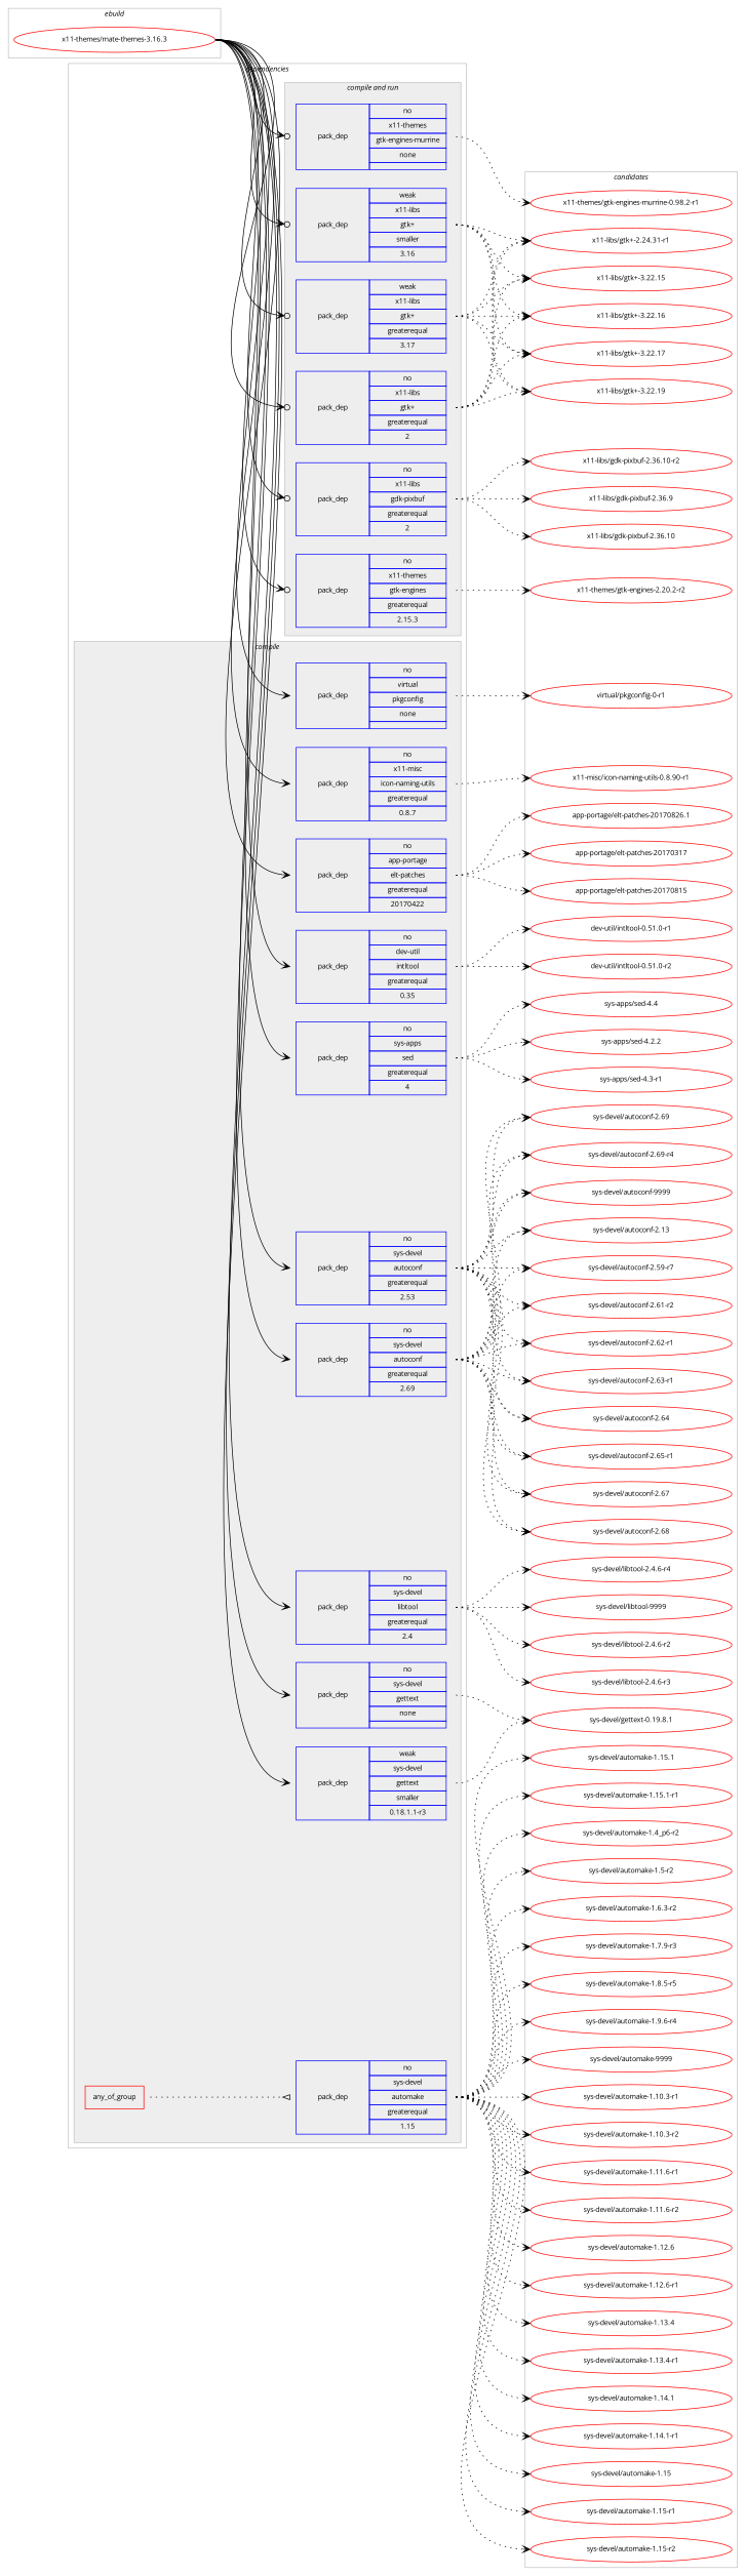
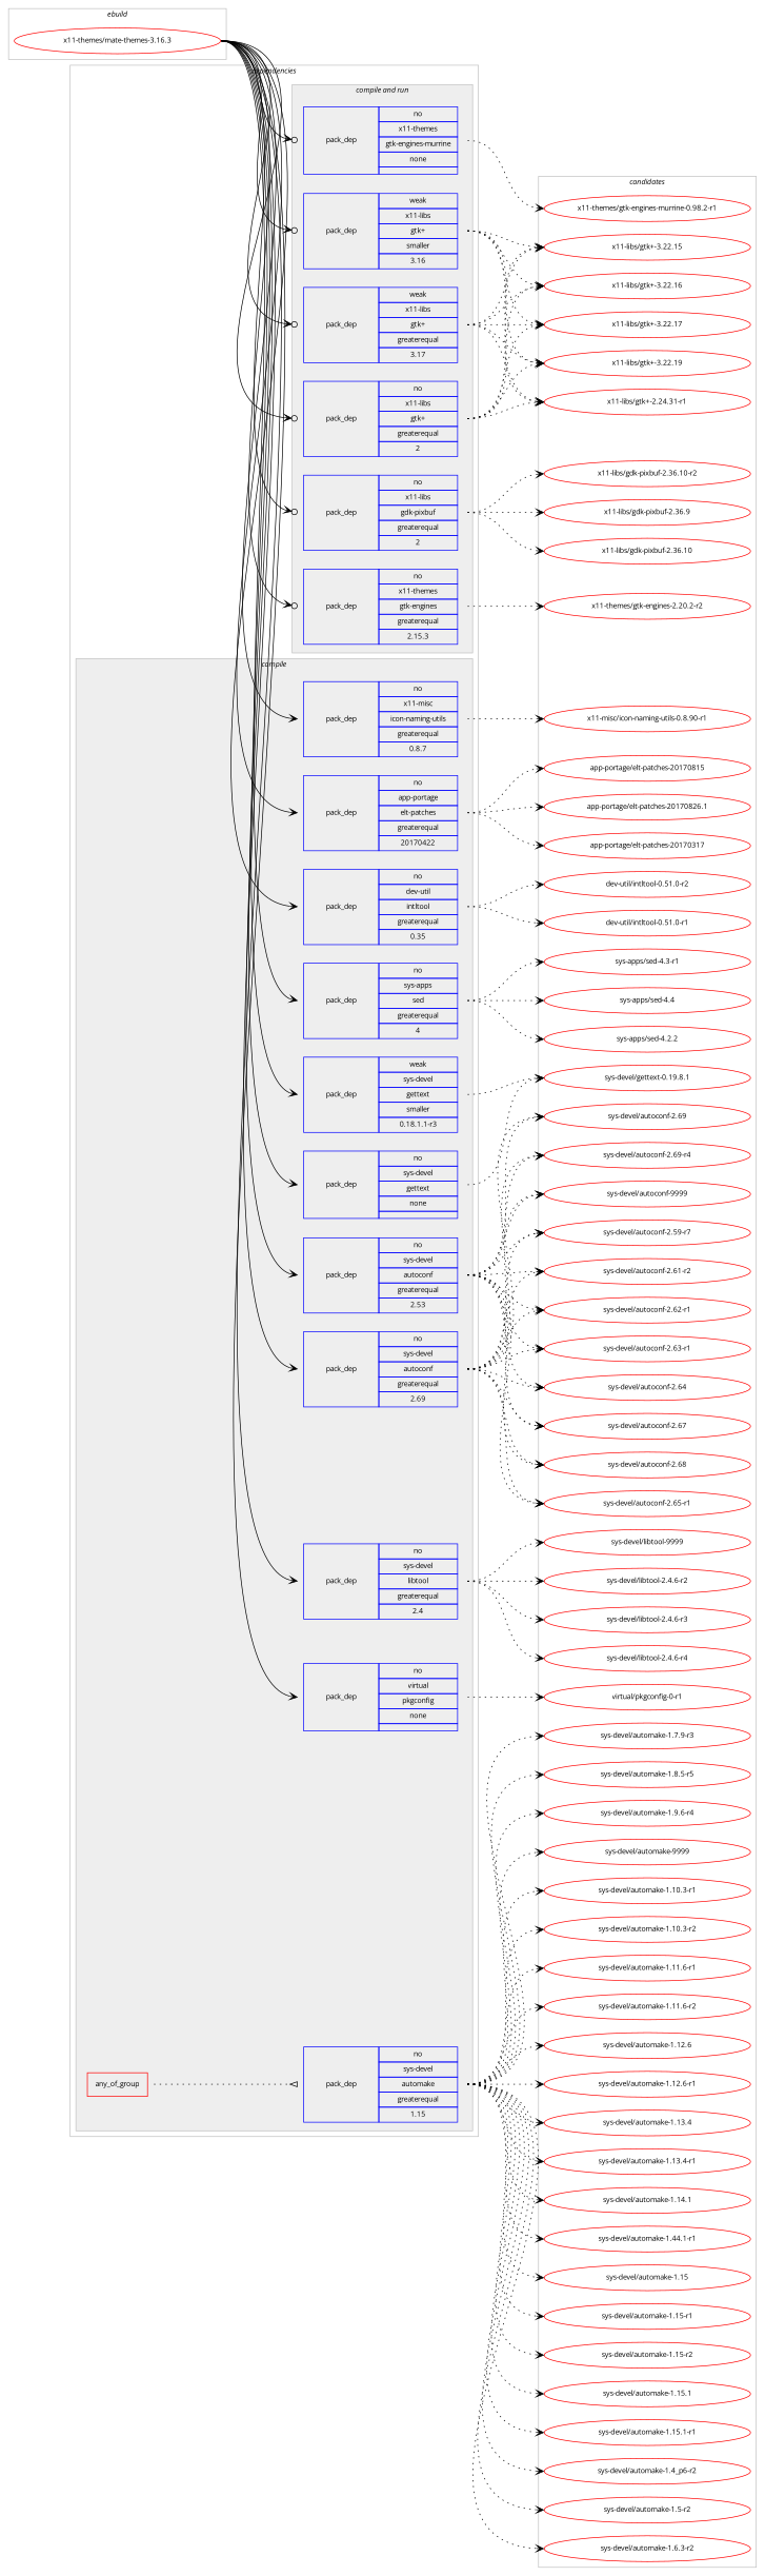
  digraph {
    compound=true
    concentrate=true
    fontname="Open Sans"
    fontsize=10
    newrank=true
    rankdir=LR
    ranksep=1.5
    node [color=red fontname="Open Sans" fontsize=10]
    edge [arrowhead=vee fontname="Open Sans" headport=w style=dotted tailport=e weight=100]
    n1 [label="x11-themes/mate-themes-3.16.3" width=4]
    n2 [color=blue label=<<TABLE BORDER="0" CELLBORDER="1" CELLSPACING="0" CELLPADDING="4" WIDTH="220"><TR><TD ROWSPAN="6" CELLPADDING="30">pack_dep</TD></TR><TR><TD WIDTH="110">no</TD></TR><TR><TD>sys-devel</TD></TR><TR><TD>automake</TD></TR><TR><TD>greaterequal</TD></TR><TR><TD>1.15</TD></TR></TABLE>> shape=none]
    n3 [label=<<TABLE BORDER="0" CELLBORDER="1" CELLSPACING="0" CELLPADDING="4"><TR><TD CELLPADDING="10">any_of_group</TD></TR></TABLE>> shape=none]
    n4 [color=blue label=<<TABLE BORDER="0" CELLBORDER="1" CELLSPACING="0" CELLPADDING="4" WIDTH="220"><TR><TD ROWSPAN="6" CELLPADDING="30">pack_dep</TD></TR><TR><TD WIDTH="110">no</TD></TR><TR><TD>app-portage</TD></TR><TR><TD>elt-patches</TD></TR><TR><TD>greaterequal</TD></TR><TR><TD>20170422</TD></TR></TABLE>> shape=none]
    n5 [color=blue label=<<TABLE BORDER="0" CELLBORDER="1" CELLSPACING="0" CELLPADDING="4" WIDTH="220"><TR><TD ROWSPAN="6" CELLPADDING="30">pack_dep</TD></TR><TR><TD WIDTH="110">no</TD></TR><TR><TD>dev-util</TD></TR><TR><TD>intltool</TD></TR><TR><TD>greaterequal</TD></TR><TR><TD>0.35</TD></TR></TABLE>> shape=none]
    n6 [color=blue label=<<TABLE BORDER="0" CELLBORDER="1" CELLSPACING="0" CELLPADDING="4" WIDTH="220"><TR><TD ROWSPAN="6" CELLPADDING="30">pack_dep</TD></TR><TR><TD WIDTH="110">no</TD></TR><TR><TD>sys-apps</TD></TR><TR><TD>sed</TD></TR><TR><TD>greaterequal</TD></TR><TR><TD>4</TD></TR></TABLE>> shape=none]
    n7 [color=blue label=<<TABLE BORDER="0" CELLBORDER="1" CELLSPACING="0" CELLPADDING="4" WIDTH="220"><TR><TD ROWSPAN="6" CELLPADDING="30">pack_dep</TD></TR><TR><TD WIDTH="110">no</TD></TR><TR><TD>sys-devel</TD></TR><TR><TD>autoconf</TD></TR><TR><TD>greaterequal</TD></TR><TR><TD>2.53</TD></TR></TABLE>> shape=none]
    n8 [color=blue label=<<TABLE BORDER="0" CELLBORDER="1" CELLSPACING="0" CELLPADDING="4" WIDTH="220"><TR><TD ROWSPAN="6" CELLPADDING="30">pack_dep</TD></TR><TR><TD WIDTH="110">no</TD></TR><TR><TD>sys-devel</TD></TR><TR><TD>autoconf</TD></TR><TR><TD>greaterequal</TD></TR><TR><TD>2.69</TD></TR></TABLE>> shape=none]
    n9 [color=blue label=<<TABLE BORDER="0" CELLBORDER="1" CELLSPACING="0" CELLPADDING="4" WIDTH="220"><TR><TD ROWSPAN="6" CELLPADDING="30">pack_dep</TD></TR><TR><TD WIDTH="110">no</TD></TR><TR><TD>sys-devel</TD></TR><TR><TD>gettext</TD></TR><TR><TD>none</TD></TR><TR><TD></TD></TR></TABLE>> shape=none]
    n10 [color=blue label=<<TABLE BORDER="0" CELLBORDER="1" CELLSPACING="0" CELLPADDING="4" WIDTH="220"><TR><TD ROWSPAN="6" CELLPADDING="30">pack_dep</TD></TR><TR><TD WIDTH="110">no</TD></TR><TR><TD>sys-devel</TD></TR><TR><TD>libtool</TD></TR><TR><TD>greaterequal</TD></TR><TR><TD>2.4</TD></TR></TABLE>> shape=none]
    n11 [color=blue label=<<TABLE BORDER="0" CELLBORDER="1" CELLSPACING="0" CELLPADDING="4" WIDTH="220"><TR><TD ROWSPAN="6" CELLPADDING="30">pack_dep</TD></TR><TR><TD WIDTH="110">no</TD></TR><TR><TD>virtual</TD></TR><TR><TD>pkgconfig</TD></TR><TR><TD>none</TD></TR><TR><TD></TD></TR></TABLE>> shape=none]
    n12 [color=blue label=<<TABLE BORDER="0" CELLBORDER="1" CELLSPACING="0" CELLPADDING="4" WIDTH="220"><TR><TD ROWSPAN="6" CELLPADDING="30">pack_dep</TD></TR><TR><TD WIDTH="110">no</TD></TR><TR><TD>x11-misc</TD></TR><TR><TD>icon-naming-utils</TD></TR><TR><TD>greaterequal</TD></TR><TR><TD>0.8.7</TD></TR></TABLE>> shape=none]
    n13 [color=blue label=<<TABLE BORDER="0" CELLBORDER="1" CELLSPACING="0" CELLPADDING="4" WIDTH="220"><TR><TD ROWSPAN="6" CELLPADDING="30">pack_dep</TD></TR><TR><TD WIDTH="110">weak</TD></TR><TR><TD>sys-devel</TD></TR><TR><TD>gettext</TD></TR><TR><TD>smaller</TD></TR><TR><TD>0.18.1.1-r3</TD></TR></TABLE>> shape=none]
    n14 [color=blue label=<<TABLE BORDER="0" CELLBORDER="1" CELLSPACING="0" CELLPADDING="4" WIDTH="220"><TR><TD ROWSPAN="6" CELLPADDING="30">pack_dep</TD></TR><TR><TD WIDTH="110">weak</TD></TR><TR><TD>x11-libs</TD></TR><TR><TD>gtk+</TD></TR><TR><TD>greaterequal</TD></TR><TR><TD>3.17</TD></TR></TABLE>> shape=none]
    n15 [color=blue label=<<TABLE BORDER="0" CELLBORDER="1" CELLSPACING="0" CELLPADDING="4" WIDTH="220"><TR><TD ROWSPAN="6" CELLPADDING="30">pack_dep</TD></TR><TR><TD WIDTH="110">no</TD></TR><TR><TD>x11-libs</TD></TR><TR><TD>gdk-pixbuf</TD></TR><TR><TD>greaterequal</TD></TR><TR><TD>2</TD></TR></TABLE>> shape=none]
    n16 [color=blue label=<<TABLE BORDER="0" CELLBORDER="1" CELLSPACING="0" CELLPADDING="4" WIDTH="220"><TR><TD ROWSPAN="6" CELLPADDING="30">pack_dep</TD></TR><TR><TD WIDTH="110">no</TD></TR><TR><TD>x11-libs</TD></TR><TR><TD>gtk+</TD></TR><TR><TD>greaterequal</TD></TR><TR><TD>2</TD></TR></TABLE>> shape=none]
    n17 [color=blue label=<<TABLE BORDER="0" CELLBORDER="1" CELLSPACING="0" CELLPADDING="4" WIDTH="220"><TR><TD ROWSPAN="6" CELLPADDING="30">pack_dep</TD></TR><TR><TD WIDTH="110">no</TD></TR><TR><TD>x11-themes</TD></TR><TR><TD>gtk-engines</TD></TR><TR><TD>greaterequal</TD></TR><TR><TD>2.15.3</TD></TR></TABLE>> shape=none]
    n18 [color=blue label=<<TABLE BORDER="0" CELLBORDER="1" CELLSPACING="0" CELLPADDING="4" WIDTH="220"><TR><TD ROWSPAN="6" CELLPADDING="30">pack_dep</TD></TR><TR><TD WIDTH="110">no</TD></TR><TR><TD>x11-themes</TD></TR><TR><TD>gtk-engines-murrine</TD></TR><TR><TD>none</TD></TR><TR><TD></TD></TR></TABLE>> shape=none]
    n19 [color=blue label=<<TABLE BORDER="0" CELLBORDER="1" CELLSPACING="0" CELLPADDING="4" WIDTH="220"><TR><TD ROWSPAN="6" CELLPADDING="30">pack_dep</TD></TR><TR><TD WIDTH="110">weak</TD></TR><TR><TD>x11-libs</TD></TR><TR><TD>gtk+</TD></TR><TR><TD>smaller</TD></TR><TR><TD>3.16</TD></TR></TABLE>> shape=none]
    n20 [label="sys-devel/automake-1.10.3-r1" width=4]
    n21 [label="sys-devel/automake-1.10.3-r2" width=4]
    n22 [label="sys-devel/automake-1.11.6-r1" width=4]
    n23 [label="sys-devel/automake-1.11.6-r2" width=4]
    n24 [label="sys-devel/automake-1.12.6" width=4]
    n25 [label="sys-devel/automake-1.12.6-r1" width=4]
    n26 [label="sys-devel/automake-1.13.4" width=4]
    n27 [label="sys-devel/automake-1.13.4-r1" width=4]
    n28 [label="sys-devel/automake-1.14.1" width=4]
-   n29 [label="sys-devel/automake-1.14.1-r1" width=4]
+   n29 [label="sys-devel/automake-1.44.1-r1" width=4]
    n30 [label="sys-devel/automake-1.15" width=4]
    n31 [label="sys-devel/automake-1.15-r1" width=4]
    n32 [label="sys-devel/automake-1.15-r2" width=4]
    n33 [label="sys-devel/automake-1.15.1" width=4]
    n34 [label="sys-devel/automake-1.15.1-r1" width=4]
    n35 [label="sys-devel/automake-1.4_p6-r2" width=4]
    n36 [label="sys-devel/automake-1.5-r2" width=4]
    n37 [label="sys-devel/automake-1.6.3-r2" width=4]
    n38 [label="sys-devel/automake-1.7.9-r3" width=4]
    n39 [label="sys-devel/automake-1.8.5-r5" width=4]
    n40 [label="sys-devel/automake-1.9.6-r4" width=4]
    n41 [label="sys-devel/automake-9999" width=4]
    n42 [label="app-portage/elt-patches-20170317" width=4]
    n43 [label="app-portage/elt-patches-20170815" width=4]
    n44 [label="app-portage/elt-patches-20170826.1" width=4]
    n45 [label="dev-util/intltool-0.51.0-r1" width=4]
    n46 [label="dev-util/intltool-0.51.0-r2" width=4]
    n47 [label="sys-apps/sed-4.2.2" width=4]
    n48 [label="sys-apps/sed-4.3-r1" width=4]
    n49 [label="sys-apps/sed-4.4" width=4]
-   n50 [label="sys-devel/autoconf-2.13" width=4]
    n51 [label="sys-devel/autoconf-2.59-r7" width=4]
    n52 [label="sys-devel/autoconf-2.61-r2" width=4]
    n53 [label="sys-devel/autoconf-2.62-r1" width=4]
    n54 [label="sys-devel/autoconf-2.63-r1" width=4]
    n55 [label="sys-devel/autoconf-2.64" width=4]
    n56 [label="sys-devel/autoconf-2.65-r1" width=4]
    n57 [label="sys-devel/autoconf-2.67" width=4]
    n58 [label="sys-devel/autoconf-2.68" width=4]
    n59 [label="sys-devel/autoconf-2.69" width=4]
    n60 [label="sys-devel/autoconf-2.69-r4" width=4]
    n61 [label="sys-devel/autoconf-9999" width=4]
    n62 [label="sys-devel/gettext-0.19.8.1" width=4]
    n63 [label="sys-devel/libtool-2.4.6-r2" width=4]
    n64 [label="sys-devel/libtool-2.4.6-r3" width=4]
    n65 [label="sys-devel/libtool-2.4.6-r4" width=4]
    n66 [label="sys-devel/libtool-9999" width=4]
    n67 [label="virtual/pkgconfig-0-r1" width=4]
    n68 [label="x11-misc/icon-naming-utils-0.8.90-r1" width=4]
    n69 [label="x11-libs/gdk-pixbuf-2.36.10" width=4]
    n70 [label="x11-libs/gdk-pixbuf-2.36.10-r2" width=4]
    n71 [label="x11-libs/gdk-pixbuf-2.36.9" width=4]
    n72 [label="x11-libs/gtk+-2.24.31-r1" width=4]
    n73 [label="x11-libs/gtk+-3.22.15" width=4]
    n74 [label="x11-libs/gtk+-3.22.16" width=4]
    n75 [label="x11-libs/gtk+-3.22.17" width=4]
    n76 [label="x11-libs/gtk+-3.22.19" width=4]
    n77 [label="x11-themes/gtk-engines-2.20.2-r2" width=4]
    n78 [label="x11-themes/gtk-engines-murrine-0.98.2-r1" width=4]
    subgraph cluster_1 {
      color=gray
      label=<<i>ebuild</i>>
      rank=same
      n1
    }
    subgraph cluster_2 {
      color=gray
      label=<<i>dependencies</i>>
      subgraph cluster_3 {
        color=gray
        fillcolor="#eeeeee"
        label=<<i>compile</i>>
        style=filled
        subgraph sub_4 {
          color=gray
          fillcolor="#eeeeee"
          label=<<i>compile</i>>
          style=filled
          n3
          subgraph sub_5 {
            color=gray
            fillcolor="#eeeeee"
            label=<<i>compile</i>>
            style=filled
            n2
          }
        }
        subgraph sub_6 {
          color=gray
          fillcolor="#eeeeee"
          label=<<i>compile</i>>
          style=filled
          n4
        }
        subgraph sub_7 {
          color=gray
          fillcolor="#eeeeee"
          label=<<i>compile</i>>
          style=filled
          n5
        }
        subgraph sub_8 {
          color=gray
          fillcolor="#eeeeee"
          label=<<i>compile</i>>
          style=filled
          n6
        }
        subgraph sub_9 {
          color=gray
          fillcolor="#eeeeee"
          label=<<i>compile</i>>
          style=filled
          n7
        }
        subgraph sub_10 {
          color=gray
          fillcolor="#eeeeee"
          label=<<i>compile</i>>
          style=filled
          n8
        }
        subgraph sub_11 {
          color=gray
          fillcolor="#eeeeee"
          label=<<i>compile</i>>
          style=filled
          n9
        }
        subgraph sub_12 {
          color=gray
          fillcolor="#eeeeee"
          label=<<i>compile</i>>
          style=filled
          n10
        }
        subgraph sub_13 {
          color=gray
          fillcolor="#eeeeee"
          label=<<i>compile</i>>
          style=filled
          n11
        }
        subgraph sub_14 {
          color=gray
          fillcolor="#eeeeee"
          label=<<i>compile</i>>
          style=filled
          n12
        }
        subgraph sub_15 {
          color=gray
          fillcolor="#eeeeee"
          label=<<i>compile</i>>
          style=filled
          n13
        }
      }
      subgraph cluster_16 {
        color=gray
        fillcolor="#eeeeee"
        label=<<i>compile and run</i>>
        style=filled
        subgraph sub_17 {
          color=gray
          fillcolor="#eeeeee"
          label=<<i>compile and run</i>>
          style=filled
          n14
        }
        subgraph sub_18 {
          color=gray
          fillcolor="#eeeeee"
          label=<<i>compile and run</i>>
          style=filled
          n15
        }
        subgraph sub_19 {
          color=gray
          fillcolor="#eeeeee"
          label=<<i>compile and run</i>>
          style=filled
          n16
        }
        subgraph sub_20 {
          color=gray
          fillcolor="#eeeeee"
          label=<<i>compile and run</i>>
          style=filled
          n17
        }
        subgraph sub_21 {
          color=gray
          fillcolor="#eeeeee"
          label=<<i>compile and run</i>>
          style=filled
          n18
        }
        subgraph sub_22 {
          color=gray
          fillcolor="#eeeeee"
          label=<<i>compile and run</i>>
          style=filled
          n19
        }
      }
      subgraph cluster_23 {
        color=gray
        fillcolor="#eeeeee"
        label=<<i>run</i>>
        style=filled
      }
    }
    subgraph cluster_24 {
      color=gray
      label=<<i>candidates</i>>
      rank=same
      subgraph sub_25 {
        color=black
        label=<<i>candidates</i>>
        nodesep=1
        rank=same
        n20
        n21
        n22
        n23
        n24
        n25
        n26
        n27
        n28
        n29
        n30
        n31
        n32
        n33
        n34
        n35
        n36
        n37
        n38
        n39
        n40
        n41
      }
      subgraph sub_26 {
        color=black
        label=<<i>candidates</i>>
        nodesep=1
        rank=same
        n42
        n43
        n44
      }
      subgraph sub_27 {
        color=black
        label=<<i>candidates</i>>
        nodesep=1
        rank=same
        n45
        n46
      }
      subgraph sub_28 {
        color=black
        label=<<i>candidates</i>>
        nodesep=1
        rank=same
        n47
        n48
        n49
      }
      subgraph sub_29 {
        color=black
        label=<<i>candidates</i>>
        nodesep=1
        rank=same
-       n50
        n51
        n52
        n53
        n54
        n55
        n56
        n57
        n58
        n59
        n60
        n61
      }
      subgraph sub_30 {
        color=black
        label=<<i>candidates</i>>
        nodesep=1
        rank=same
-       n50
        n51
        n52
        n53
        n54
        n55
        n56
        n57
        n58
        n59
        n60
        n61
      }
      subgraph sub_31 {
        color=black
        label=<<i>candidates</i>>
        nodesep=1
        rank=same
        n62
      }
      subgraph sub_32 {
        color=black
        label=<<i>candidates</i>>
        nodesep=1
        rank=same
        n63
        n64
        n65
        n66
      }
      subgraph sub_33 {
        color=black
        label=<<i>candidates</i>>
        nodesep=1
        rank=same
        n67
      }
      subgraph sub_34 {
        color=black
        label=<<i>candidates</i>>
        nodesep=1
        rank=same
        n68
      }
      subgraph sub_35 {
        color=black
        label=<<i>candidates</i>>
        nodesep=1
        rank=same
        n62
      }
      subgraph sub_36 {
        color=black
        label=<<i>candidates</i>>
        nodesep=1
        rank=same
        n69
        n70
        n71
      }
      subgraph sub_37 {
        color=black
        label=<<i>candidates</i>>
        nodesep=1
        rank=same
        n72
        n73
        n74
        n75
        n76
      }
      subgraph sub_38 {
        color=black
        label=<<i>candidates</i>>
        nodesep=1
        rank=same
        n77
      }
      subgraph sub_39 {
        color=black
        label=<<i>candidates</i>>
        nodesep=1
        rank=same
        n78
      }
      subgraph sub_40 {
        color=black
        label=<<i>candidates</i>>
        nodesep=1
        rank=same
        n72
        n73
        n74
        n75
        n76
      }
      subgraph sub_41 {
        color=black
        label=<<i>candidates</i>>
        nodesep=1
        rank=same
        n72
        n73
        n74
        n75
        n76
      }
    }
    n1 -> n4 [style=solid weight=20]
    n1 -> n5 [style=solid weight=20]
    n1 -> n6 [style=solid weight=20]
    n1 -> n7 [style=solid weight=20]
    n1 -> n8 [style=solid weight=20]
    n1 -> n9 [style=solid weight=20]
    n1 -> n10 [style=solid weight=20]
    n1 -> n11 [style=solid weight=20]
    n1 -> n12 [style=solid weight=20]
    n1 -> n13 [style=solid weight=20]
    n1 -> n14 [arrowhead=odotvee style=solid weight=20]
    n1 -> n15 [arrowhead=odotvee style=solid weight=20]
    n1 -> n16 [arrowhead=odotvee style=solid weight=20]
    n1 -> n17 [arrowhead=odotvee style=solid weight=20]
    n1 -> n18 [arrowhead=odotvee style=solid weight=20]
    n1 -> n19 [arrowhead=odotvee style=solid weight=20]
    n2 -> n20
    n2 -> n21
    n2 -> n22
    n2 -> n23
    n2 -> n24
    n2 -> n25
    n2 -> n26
    n2 -> n27
    n2 -> n28
    n2 -> n29
    n2 -> n30
    n2 -> n31
    n2 -> n32
    n2 -> n33
    n2 -> n34
    n2 -> n35
    n2 -> n36
    n2 -> n37
    n2 -> n38
    n2 -> n39
    n2 -> n40
    n2 -> n41
    n3 -> n2 [arrowhead=oinv weight=20]
    n4 -> n42
    n4 -> n43
    n4 -> n44
    n5 -> n45
    n5 -> n46
    n6 -> n47
    n6 -> n48
    n6 -> n49
-   n7 -> n50
    n7 -> n51
    n7 -> n52
    n7 -> n53
    n7 -> n54
    n7 -> n55
    n7 -> n56
    n7 -> n57
    n7 -> n58
    n7 -> n59
    n7 -> n60
    n7 -> n61
-   n8 -> n50
    n8 -> n51
    n8 -> n52
    n8 -> n53
    n8 -> n54
    n8 -> n55
    n8 -> n56
    n8 -> n57
    n8 -> n58
    n8 -> n59
    n8 -> n60
    n8 -> n61
    n9 -> n62
    n10 -> n63
    n10 -> n64
    n10 -> n65
    n10 -> n66
    n11 -> n67
    n12 -> n68
    n13 -> n62
    n14 -> n72
    n14 -> n73
    n14 -> n74
    n14 -> n75
    n14 -> n76
    n15 -> n69
    n15 -> n70
    n15 -> n71
    n16 -> n72
    n16 -> n73
    n16 -> n74
    n16 -> n75
    n16 -> n76
    n17 -> n77
    n18 -> n78
    n19 -> n72
    n19 -> n73
    n19 -> n74
    n19 -> n75
    n19 -> n76
  }
